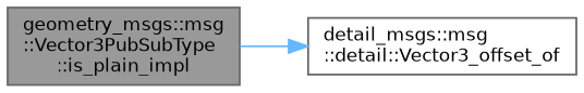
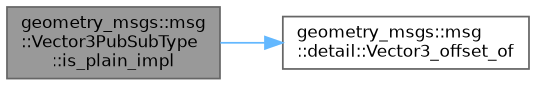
  digraph {
    rankdir=LR
    node [fontname=Helvetica fontsize=10 shape=box style=filled]
    n1 [color=gray40 fillcolor=grey60 fontcolor=black height=0.2 label="geometry_msgs::msg\l::Vector3PubSubType\l::is_plain_impl" width=0.4]
-   n2 [color=grey40 fillcolor=white height=0.2 label="detail_msgs::msg\l::detail::Vector3_offset_of" width=0.4]
+   n2 [color=grey40 fillcolor=white height=0.2 label="geometry_msgs::msg\l::detail::Vector3_offset_of" width=0.4]
    n1 -> n2 [color=steelblue1 fontname=Helvetica fontsize=10 labelfontname=Helvetica labelfontsize=10 style=solid]
  }
